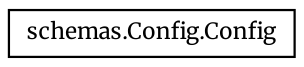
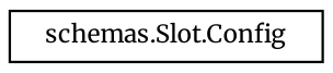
  digraph {
    rankdir=TB
    fontname=Merriweather
-   n1 [color=black fillcolor=white fontname=Merriweather fontsize=10 height=0.2 label="schemas.Config.Config" shape=record style=filled width=0.4]
+   n1 [color=black fillcolor=white fontname=Merriweather fontsize=10 height=0.2 label="schemas.Slot.Config" shape=record style=filled width=0.4]
  }
